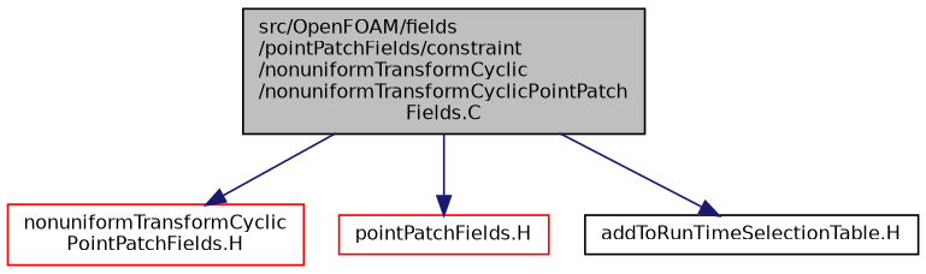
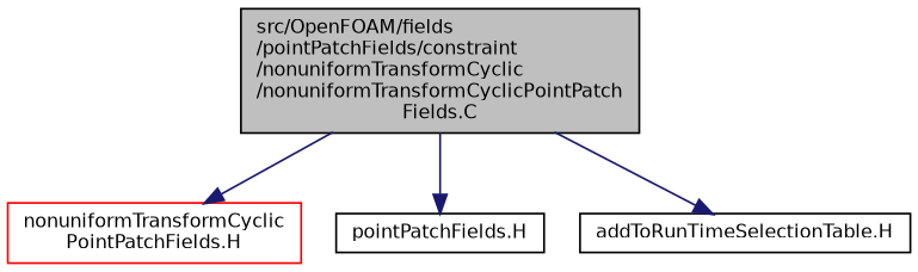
  digraph {
    node [color=black fontname=Helvetica fontsize=10 shape=record]
    edge [color=midnightblue fontname=Helvetica fontsize=10 labelfontname=Helvetica labelfontsize=10 style=solid]
    n1 [fillcolor=grey75 fontcolor=black height=0.2 label="src/OpenFOAM/fields\l/pointPatchFields/constraint\l/nonuniformTransformCyclic\l/nonuniformTransformCyclicPointPatch\lFields.C" style=filled width=0.4]
    n2 [color=red height=0.2 label="nonuniformTransformCyclic\lPointPatchFields.H" width=0.4]
-   n3 [color=red height=0.2 label="pointPatchFields.H" width=0.4]
+   n3 [height=0.2 label="pointPatchFields.H" width=0.4]
    n4 [height=0.2 label="addToRunTimeSelectionTable.H" width=0.4]
    n1 -> n2
    n1 -> n3
    n1 -> n4
  }
